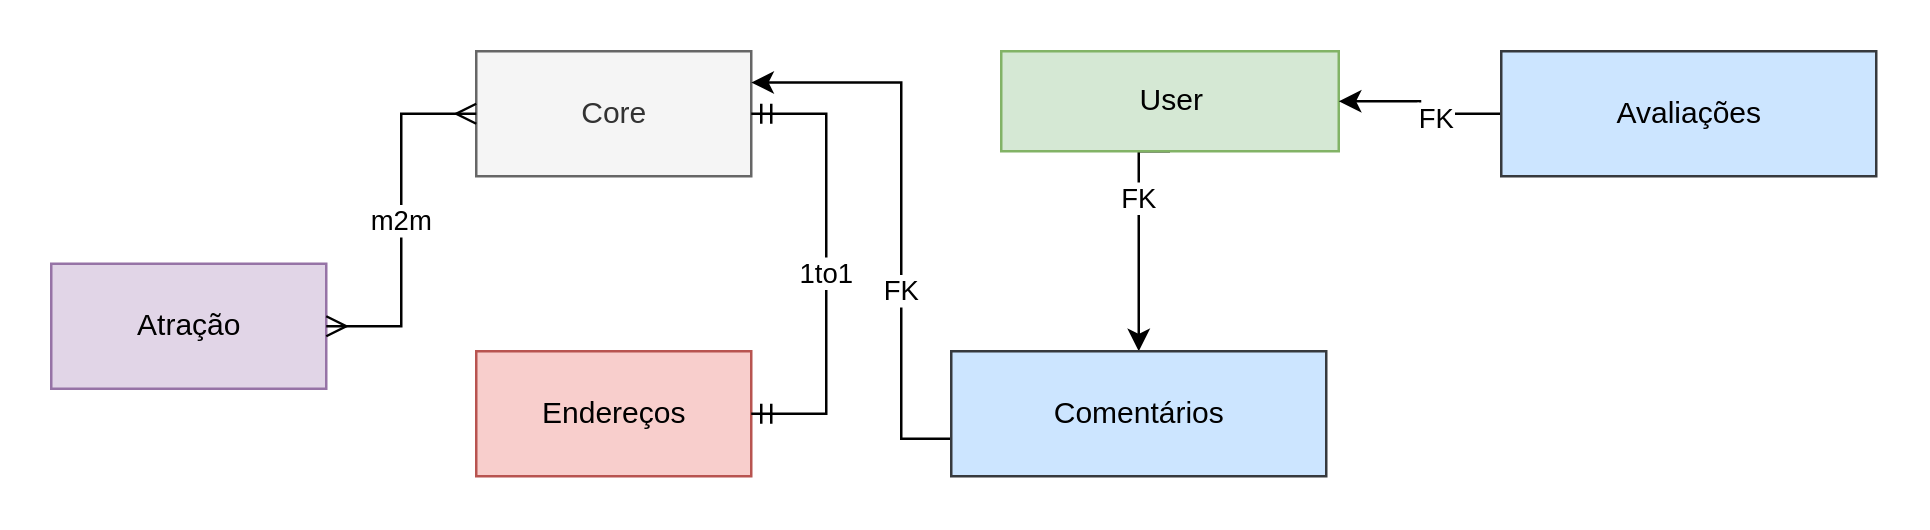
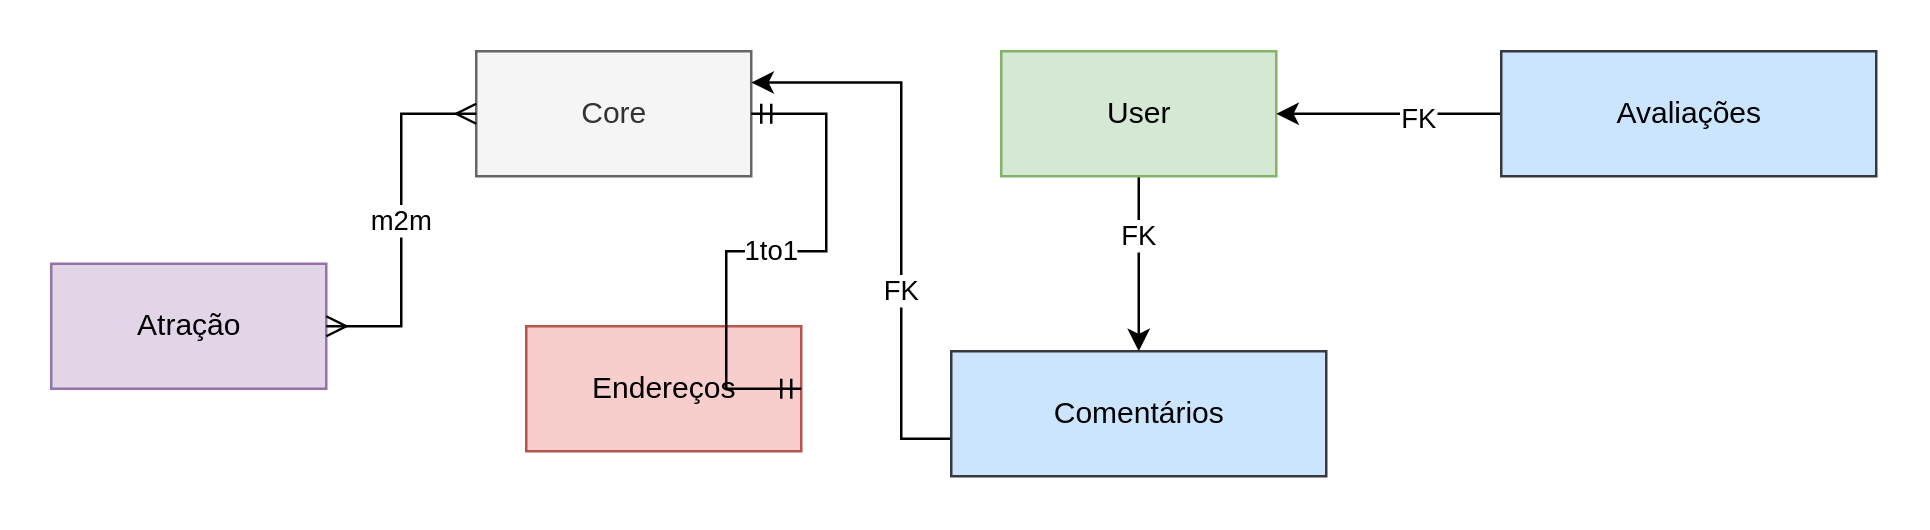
  <mxCell id="0" />
  <mxCell id="1" parent="0" />
  <mxCell id="2" value="Atração" style="html=1;fillColor=#e1d5e7;strokeColor=#9673a6;" parent="1" vertex="1"><mxGeometry x="20" y="105" width="110" height="50" as="geometry" /></mxCell>
  <mxCell id="3" value="Core" style="html=1;fillColor=#f5f5f5;fontColor=#333333;strokeColor=#666666;" parent="1" vertex="1"><mxGeometry x="190" y="20" width="110" height="50" as="geometry" /></mxCell>
  <mxCell id="4" style="edgeStyle=orthogonalEdgeStyle;rounded=0;orthogonalLoop=1;jettySize=auto;html=1;exitX=0.5;exitY=1;exitDx=0;exitDy=0;" parent="1" source="6" target="10" edge="1"><mxGeometry relative="1" as="geometry"><Array as="points"><mxPoint x="455" y="120" /><mxPoint x="455" y="120" /></Array></mxGeometry></mxCell>
  <mxCell id="5" value="FK" style="edgeLabel;html=1;align=center;verticalAlign=middle;resizable=0;points=[];" parent="4" vertex="1" connectable="0"><mxGeometry x="-0.333" y="-1" relative="1" as="geometry"><mxPoint as="offset" /></mxGeometry></mxCell>
- <mxCell id="6" value="User" style="html=1;fillColor=#d5e8d4;strokeColor=#82b366;" parent="1" vertex="1"><mxGeometry x="400" y="20" width="135" height="40" as="geometry" /></mxCell>
- <mxCell id="7" value="Endereços" style="html=1;fillColor=#f8cecc;strokeColor=#b85450;" parent="1" vertex="1"><mxGeometry x="190" y="140" width="110" height="50" as="geometry" /></mxCell>
+ <mxCell id="6" value="User" style="html=1;fillColor=#d5e8d4;strokeColor=#82b366;" parent="1" vertex="1"><mxGeometry x="400" y="20" width="110" height="50" as="geometry" /></mxCell>
+ <mxCell id="7" value="Endereços" style="html=1;fillColor=#f8cecc;strokeColor=#b85450;" parent="1" vertex="1"><mxGeometry x="210" y="130" width="110" height="50" as="geometry" /></mxCell>
  <mxCell id="8" style="edgeStyle=orthogonalEdgeStyle;rounded=0;orthogonalLoop=1;jettySize=auto;html=1;entryX=1;entryY=0.25;entryDx=0;entryDy=0;" parent="1" source="10" target="3" edge="1"><mxGeometry relative="1" as="geometry"><Array as="points"><mxPoint x="360" y="175" /><mxPoint x="360" y="33" /></Array></mxGeometry></mxCell>
  <mxCell id="9" value="FK" style="edgeLabel;html=1;align=center;verticalAlign=middle;resizable=0;points=[];" parent="8" vertex="1" connectable="0"><mxGeometry x="-0.282" y="1" relative="1" as="geometry"><mxPoint as="offset" /></mxGeometry></mxCell>
  <mxCell id="10" value="Comentários" style="html=1;fillColor=#cce5ff;strokeColor=#36393d;" parent="1" vertex="1"><mxGeometry x="380" y="140" width="150" height="50" as="geometry" /></mxCell>
  <mxCell id="11" value="" style="edgeStyle=entityRelationEdgeStyle;fontSize=12;html=1;endArrow=ERmany;startArrow=ERmany;rounded=0;entryX=0;entryY=0.5;entryDx=0;entryDy=0;" parent="1" source="2" target="3" edge="1"><mxGeometry width="100" height="100" relative="1" as="geometry"><mxPoint x="-30" y="109" as="sourcePoint" /><mxPoint x="70" y="9" as="targetPoint" /></mxGeometry></mxCell>
  <mxCell id="12" value="m2m" style="edgeLabel;html=1;align=center;verticalAlign=middle;resizable=0;points=[];" parent="11" vertex="1" connectable="0"><mxGeometry x="0.01" y="1" relative="1" as="geometry"><mxPoint as="offset" /></mxGeometry></mxCell>
  <mxCell id="13" value="" style="edgeStyle=entityRelationEdgeStyle;fontSize=12;html=1;endArrow=ERmandOne;startArrow=ERmandOne;rounded=0;entryX=1;entryY=0.5;entryDx=0;entryDy=0;exitX=1;exitY=0.5;exitDx=0;exitDy=0;" parent="1" source="7" target="3" edge="1"><mxGeometry width="100" height="100" relative="1" as="geometry"><mxPoint x="250" y="170" as="sourcePoint" /><mxPoint x="350" y="70" as="targetPoint" /></mxGeometry></mxCell>
  <mxCell id="14" value="1to1" style="edgeLabel;html=1;align=center;verticalAlign=middle;resizable=0;points=[];" parent="13" vertex="1" connectable="0"><mxGeometry x="-0.03" y="1" relative="1" as="geometry"><mxPoint as="offset" /></mxGeometry></mxCell>
  <mxCell id="15" style="edgeStyle=orthogonalEdgeStyle;rounded=0;orthogonalLoop=1;jettySize=auto;html=1;entryX=1;entryY=0.5;entryDx=0;entryDy=0;" parent="1" source="17" target="6" edge="1"><mxGeometry relative="1" as="geometry" /></mxCell>
  <mxCell id="16" value="FK" style="edgeLabel;html=1;align=center;verticalAlign=middle;resizable=0;points=[];" parent="15" vertex="1" connectable="0"><mxGeometry x="-0.241" y="1" relative="1" as="geometry"><mxPoint as="offset" /></mxGeometry></mxCell>
  <mxCell id="17" value="Avaliações" style="html=1;fillColor=#cce5ff;strokeColor=#36393d;" parent="1" vertex="1"><mxGeometry x="600" y="20" width="150" height="50" as="geometry" /></mxCell>
